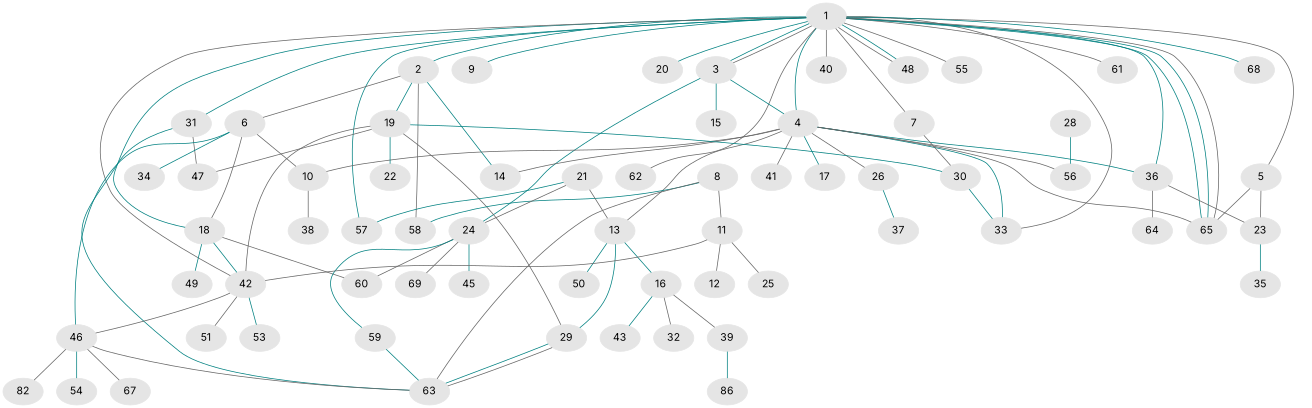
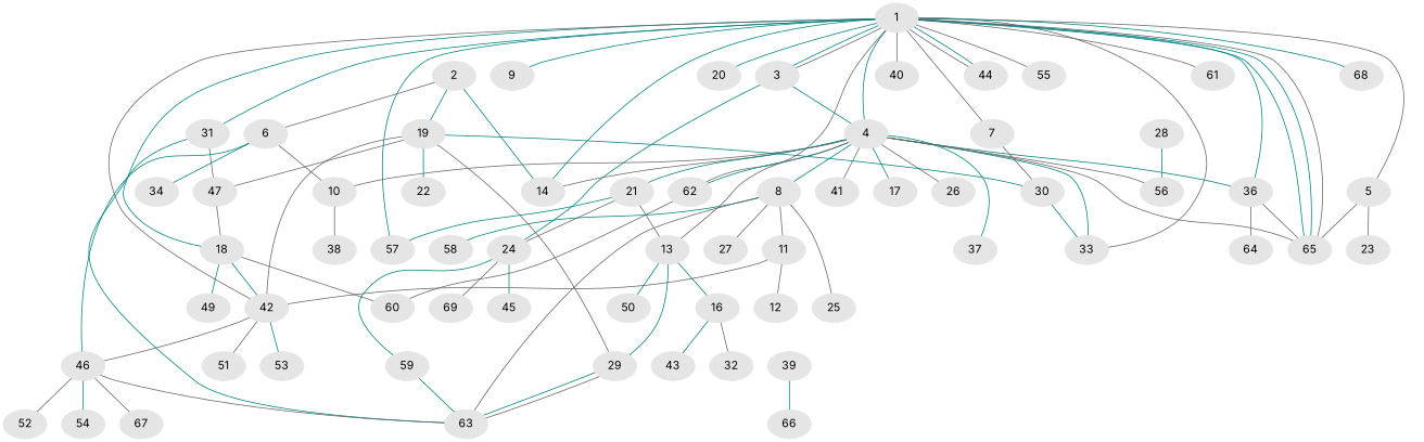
  graph {
    fontname=Inter
    node [color=gray90 fontname=Inter style=filled]
    edge [color=gray40 fontname=Inter]
    1
    2
    3
    4
    5
    7
    9
    18
    20
    31
    33
    36
    40
    42
-   48
+   48 [label=44]
    55
    57
    61
    62
    65
    68
    6
    14
    19
    58
-   15
    24
    8
    10
    13
    17
    21
    26
    37
    41
    56
    23
    30
    49
    60
    63
    47
    64
    46
    51
    53
    34
    29
    22
    45
    59
    69
    11
+   27
    38
    16
    50
-   35
-   52 [label=82]
+   52
    54
    67
    12
    25
    32
    39
    43
-   66 [label=86]
+   66
    28
-   1 -- 2 [color=teal]
+   1 -- 14 [color=teal]
    1 -- 3 [color=teal]
    1 -- 3
    1 -- 4 [color=teal]
    1 -- 5
    1 -- 7
    1 -- 9 [color=teal]
    1 -- 18 [color=teal]
    1 -- 20 [color=teal]
    1 -- 31 [color=teal]
    1 -- 33
    1 -- 36 [color=teal]
    1 -- 40
    1 -- 42
    1 -- 48
    1 -- 48 [color=teal]
    1 -- 55
    1 -- 57 [color=teal]
    1 -- 61
    1 -- 62
    1 -- 65 [color=teal]
    1 -- 65 [color=teal]
    1 -- 65
    1 -- 68 [color=teal]
    2 -- 6
    2 -- 14 [color=teal]
    2 -- 19 [color=teal]
-   2 -- 58
    3 -- 4 [color=teal]
-   3 -- 15 [color=teal]
    3 -- 24 [color=teal]
    4 -- 33 [color=teal]
    4 -- 36 [color=teal]
+   4 -- 62 [color=teal]
    4 -- 65
    4 -- 14
+   4 -- 8 [color=teal]
    4 -- 10
    4 -- 13
    4 -- 17 [color=teal]
+   4 -- 21 [color=teal]
    4 -- 26
-   26 -- 37 [color=teal]
+   4 -- 37 [color=teal]
    4 -- 41
    4 -- 56
    5 -- 65
    5 -- 23
    7 -- 30
    18 -- 42 [color=teal]
    18 -- 49 [color=teal]
    18 -- 60
    31 -- 63 [color=teal]
    31 -- 47
-   36 -- 23
+   36 -- 65
    36 -- 64
    42 -- 46
    42 -- 51
    42 -- 53 [color=teal]
-   6 -- 18
+   47 -- 18
    6 -- 10
    6 -- 46 [color=teal]
    6 -- 34 [color=teal]
    19 -- 42
    19 -- 30 [color=teal]
    19 -- 47
    19 -- 29
    19 -- 22 [color=teal]
-   24 -- 60
+   62 -- 60
    24 -- 45 [color=teal]
    24 -- 59 [color=teal]
    24 -- 69
    8 -- 58 [color=teal]
    8 -- 63
    8 -- 11
+   8 -- 27
    10 -- 38
    13 -- 29 [color=teal]
    13 -- 16 [color=teal]
    13 -- 50 [color=teal]
    21 -- 57 [color=teal]
    21 -- 24
    21 -- 13
-   23 -- 35 [color=teal]
    30 -- 33 [color=teal]
    46 -- 63
    46 -- 52
    46 -- 54 [color=teal]
    46 -- 67
    29 -- 63 [color=teal]
    29 -- 63
    59 -- 63 [color=teal]
    11 -- 42
    11 -- 12
-   11 -- 25
+   8 -- 25
    16 -- 32
-   16 -- 39
    16 -- 43 [color=teal]
    39 -- 66 [color=teal]
    28 -- 56 [color=teal]
  }
